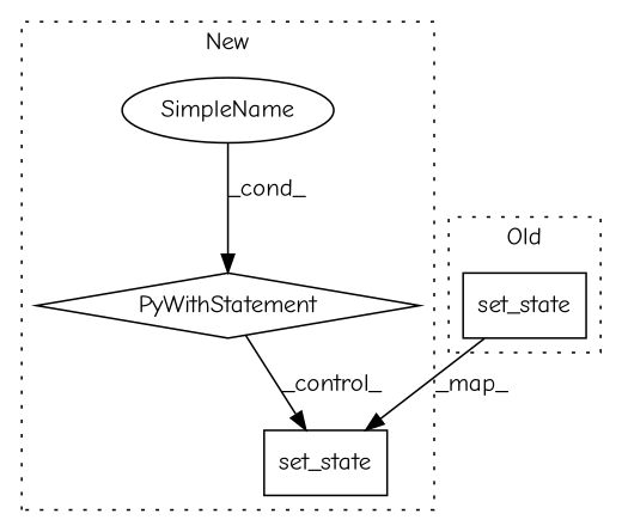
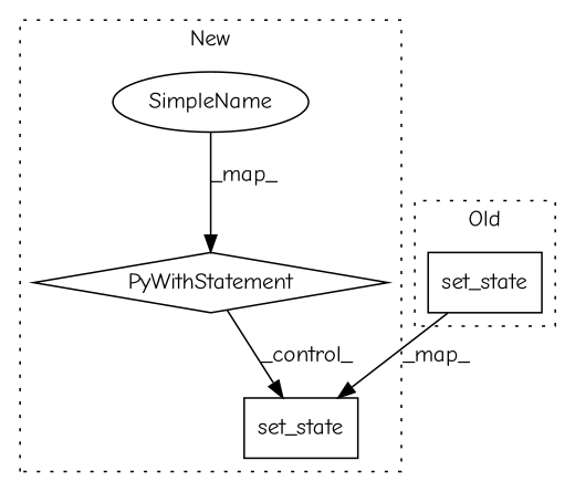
  digraph {
    fontname="Comic Neue"
    node [a=32 l="10,1" shape=box fontname="Comic Neue"]
    edge [fontname="Comic Neue"]
    n1 [label=set_state s="2506,2521"]
    n2 [a=42 label=SimpleName shape=ellipse l=""]
    n3 [a=104 l="10,2" label=PyWithStatement s="2253,2293" shape=diamond]
    n4 [label=set_state s="2539,2554"]
    subgraph cluster_1 {
      label=New
      style=dotted
      n1
      n2
      n3
    }
    subgraph cluster_2 {
      label=Old
      style=dotted
      n4
    }
-   n2 -> n3 [label=_cond_]
+   n2 -> n3 [label=_map_]
    n3 -> n1 [label=_control_]
    n4 -> n1 [label=_map_]
  }
